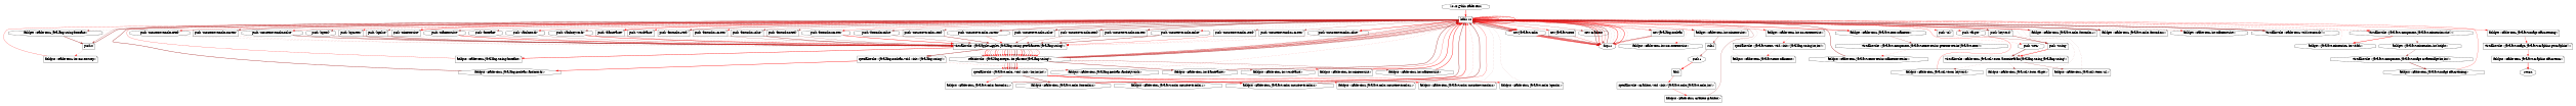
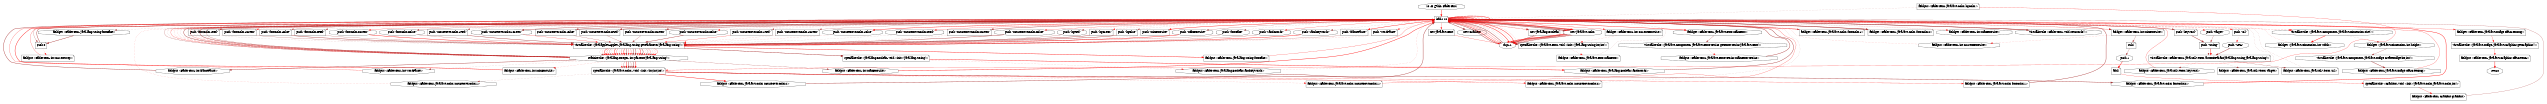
  digraph {
    node [shape=note]
    edge [color=brown style=dotted]
    "r0 := @this: FadeMenu" [shape=octagon]
    "load.r r0"
    "push 0"
    "push \"fontFace\"" [shape=octagon]
    "new java.lang.Boolean"
    "push \"randCoords\"" [shape=octagon]
    "push \"randKeywords\"" [shape=octagon]
    "push \"framePause\""
    "push \"wordPause\""
    "new java.awt.Color" [shape=octagon]
    "push \"fontColor1Red\""
    "push \"fontColor1Green\""
    "push \"fontColor1Blue\""
    "push \"fontColor2Red\""
    "push \"fontColor2Green\"" [shape=octagon]
    "push \"fontColor2Blue\"" [shape=octagon]
    "push \"mouseOverColor1Red\""
    "push \"mouseOverColor1Green\"" [shape=octagon]
    "push \"mouseOverColor1Blue\""
    "push \"mouseOverColor2Red\""
    "push \"mouseOverColor2Green\""
    "push \"mouseOverColor2Blue\"" [shape=octagon]
    "push \"mouseDownColor1Red\""
    "push \"mouseDownColor1Green\""
    "push \"mouseDownColor1Blue\"" [shape=octagon]
    "push \"mouseDownColor2Red\"" [shape=octagon]
    "push \"mouseDownColor2Green\""
    "push \"mouseDownColor2Blue\"" [shape=octagon]
    "push \"bgRed\"" [shape=octagon]
    "push \"bgGreen\""
    "push \"bgBlue\""
    "push \"minFontSize\""
    "push \"maxFontSize\"" [shape=octagon]
    "fieldget <FadeMenu: int minFontSize>"
    "new java.awt.Font"
    "fieldget <FadeMenu: java.lang.String fontFace>" [shape=octagon]
    "fieldget <FadeMenu: int currentFontSize>"
    "fieldget <FadeMenu: java.awt.Font mainFont>" [shape=octagon]
    "push \"keyword\""
    "push \"target\"" [shape=octagon]
    "push \"url\""
    "new Gradient" [shape=octagon]
    "fieldget <FadeMenu: java.awt.Color fontColor1>"
    "fieldget <FadeMenu: java.awt.Color fontColor2>"
    "fieldget <FadeMenu: int maxFontSize>" [shape=octagon]
    "virtualinvoke <FadeMenu: void setCoords()>" [shape=octagon]
    "virtualinvoke <java.awt.Component: java.awt.Dimension size()>" [shape=octagon]
    "fieldget <FadeMenu: java.awt.Image offScreenImg>"
    "fieldput <FadeMenu: int currentStep>"
    "virtualinvoke <java.applet.Applet: java.lang.String getParameter(java.lang.String)>"
    "dup1.r" [shape=octagon]
    "fieldput <FadeMenu: int currentFontSize>" [shape=octagon]
    "sub.i"
    "specialinvoke <java.awt.Font: void <init>(java.lang.String,int,int)>"
    "virtualinvoke <java.awt.Component: java.awt.FontMetrics getFontMetrics(java.awt.Font)>" [shape=octagon]
    "push \"String\""
    "push \"URL\"" [shape=octagon]
    "fieldget <java.awt.Dimension: int width>" [shape=octagon]
    "fieldget <java.awt.Dimension: int height>" [shape=octagon]
    "virtualinvoke <java.awt.Image: java.awt.Graphics getGraphics()>"
    "fieldput <FadeMenu: java.lang.String fontFace>"
    "specialinvoke <java.lang.Boolean: void <init>(java.lang.String)>"
    "staticinvoke <java.lang.Integer: int parseInt(java.lang.String)>" [shape=octagon]
    "fieldput <FadeMenu: java.lang.Boolean randCoords>" [shape=octagon]
    "fieldput <FadeMenu: java.lang.Boolean randKeywords>" [shape=octagon]
    "fieldput <FadeMenu: int framePause>" [shape=octagon]
    "fieldput <FadeMenu: int wordPause>" [shape=octagon]
    "specialinvoke <java.awt.Color: void <init>(int,int,int)>"
    "fieldput <FadeMenu: int minFontSize>"
    "fieldput <FadeMenu: int maxFontSize>" [shape=octagon]
    "fieldput <FadeMenu: java.awt.Color fontColor1>"
    "fieldput <FadeMenu: java.awt.Color fontColor2>" [shape=octagon]
    "fieldput <FadeMenu: java.awt.Color mouseOverColor1>" [shape=octagon]
    "fieldput <FadeMenu: java.awt.Color mouseOverColor2>" [shape=octagon]
    "fieldput <FadeMenu: java.awt.Color mouseDownColor1>"
    "fieldput <FadeMenu: java.awt.Color mouseDownColor2>"
    "fieldput <FadeMenu: java.awt.Color bgColor>"
    "push 1" [shape=octagon]
    "fieldput <FadeMenu: java.awt.Font mainFont>"
    "fieldput <FadeMenu: java.awt.FontMetrics mainFontMetrics>" [shape=octagon]
    "virtualinvoke <FadeMenu: java.util.Vector autoInitParam(java.lang.String,java.lang.String)>"
    "fieldput <FadeMenu: java.util.Vector keyword>" [shape=octagon]
    "fieldput <FadeMenu: java.util.Vector target>"
    "fieldput <FadeMenu: java.util.Vector url>"
    "add.i"
    "specialinvoke <Gradient: void <init>(java.awt.Color,java.awt.Color,int)>"
    "fieldput <FadeMenu: Gradient gradient>"
    "virtualinvoke <java.awt.Component: java.awt.Image createImage(int,int)>" [shape=octagon]
    "fieldput <FadeMenu: java.awt.Image offScreenImg>" [shape=octagon]
    "fieldput <FadeMenu: java.awt.Graphics offScreenG>"
    return [shape=octagon]
    "r0 := @this: FadeMenu" -> "load.r r0" [color=red style=bold]
    "load.r r0" -> "load.r r0" [color=red]
    "load.r r0" -> "load.r r0" [style=bold]
    "load.r r0" -> "load.r r0" [style=solid]
    "load.r r0" -> "load.r r0" [style=solid]
    "load.r r0" -> "load.r r0" [color=red style=bold]
    "load.r r0" -> "load.r r0" [color=red style=bold]
    "load.r r0" -> "load.r r0" [color=red style=solid]
    "load.r r0" -> "load.r r0" [color=red style=bold]
    "load.r r0" -> "load.r r0" [color=red style=solid]
    "load.r r0" -> "load.r r0" [color=red]
    "load.r r0" -> "load.r r0"
    "load.r r0" -> "load.r r0"
    "load.r r0" -> "load.r r0" [color=red style=bold]
    "load.r r0" -> "load.r r0"
    "load.r r0" -> "push 0" [style=solid]
    "load.r r0" -> "push \"fontFace\""
    "load.r r0" -> "new java.lang.Boolean" [color=red style=solid]
    "load.r r0" -> "new java.lang.Boolean"
    "load.r r0" -> "push \"randCoords\"" [color=red style=solid]
    "load.r r0" -> "push \"randKeywords\""
    "load.r r0" -> "push \"framePause\"" [color=red style=bold]
    "load.r r0" -> "push \"wordPause\"" [color=red]
    "load.r r0" -> "new java.awt.Color" [style=solid]
    "load.r r0" -> "new java.awt.Color" [style=bold]
    "load.r r0" -> "new java.awt.Color" [color=red]
    "load.r r0" -> "new java.awt.Color" [style=solid]
    "load.r r0" -> "new java.awt.Color" [style=bold]
    "load.r r0" -> "new java.awt.Color" [color=red style=bold]
    "load.r r0" -> "new java.awt.Color" [color=red style=solid]
    "load.r r0" -> "push \"fontColor1Red\"" [style=bold]
    "load.r r0" -> "push \"fontColor1Green\"" [color=red]
    "load.r r0" -> "push \"fontColor1Blue\"" [style=solid]
    "load.r r0" -> "push \"fontColor2Red\""
    "load.r r0" -> "push \"fontColor2Green\"" [color=red style=solid]
    "load.r r0" -> "push \"fontColor2Blue\"" [style=solid]
    "load.r r0" -> "push \"mouseOverColor1Red\""
    "load.r r0" -> "push \"mouseOverColor1Green\"" [style=bold]
    "load.r r0" -> "push \"mouseOverColor1Blue\"" [style=bold]
    "load.r r0" -> "push \"mouseOverColor2Red\"" [style=bold]
    "load.r r0" -> "push \"mouseOverColor2Green\"" [style=bold]
    "load.r r0" -> "push \"mouseOverColor2Blue\"" [color=red]
    "load.r r0" -> "push \"mouseDownColor1Red\""
    "load.r r0" -> "push \"mouseDownColor1Green\"" [style=solid]
    "load.r r0" -> "push \"mouseDownColor1Blue\"" [color=red style=bold]
    "load.r r0" -> "push \"mouseDownColor2Red\"" [color=red style=solid]
    "load.r r0" -> "push \"mouseDownColor2Green\"" [style=bold]
    "load.r r0" -> "push \"mouseDownColor2Blue\"" [color=red style=solid]
    "load.r r0" -> "push \"bgRed\""
    "load.r r0" -> "push \"bgGreen\"" [color=red]
    "load.r r0" -> "push \"bgBlue\""
    "load.r r0" -> "push \"minFontSize\"" [color=red style=bold]
    "load.r r0" -> "push \"maxFontSize\"" [style=solid]
    "load.r r0" -> "fieldget <FadeMenu: int minFontSize>" [color=red style=solid]
    "load.r r0" -> "fieldget <FadeMenu: int minFontSize>"
    "load.r r0" -> "new java.awt.Font" [color=red style=solid]
    "load.r r0" -> "fieldget <FadeMenu: java.lang.String fontFace>"
    "load.r r0" -> "fieldget <FadeMenu: int currentFontSize>" [color=red style=solid]
    "load.r r0" -> "fieldget <FadeMenu: java.awt.Font mainFont>" [color=red style=bold]
    "load.r r0" -> "push \"keyword\"" [style=bold]
    "load.r r0" -> "push \"target\"" [color=red]
    "load.r r0" -> "push \"url\"" [color=red]
-   "load.r r0" -> "new Gradient" [style=solid]
+   "load.r r0" -> "new Gradient" [style=bold]
    "load.r r0" -> "fieldget <FadeMenu: java.awt.Color fontColor1>"
    "load.r r0" -> "fieldget <FadeMenu: java.awt.Color fontColor2>" [style=bold]
    "load.r r0" -> "fieldget <FadeMenu: int maxFontSize>" [color=red]
    "load.r r0" -> "virtualinvoke <FadeMenu: void setCoords()>" [style=bold]
    "load.r r0" -> "virtualinvoke <java.awt.Component: java.awt.Dimension size()>" [color=red]
    "load.r r0" -> "virtualinvoke <java.awt.Component: java.awt.Dimension size()>" [color=red]
    "load.r r0" -> "fieldget <FadeMenu: java.awt.Image offScreenImg>" [color=red style=solid]
    "push 0" -> "load.r r0" [style=bold]
    "push 0" -> "fieldput <FadeMenu: int currentStep>" [color=red]
    "push \"fontFace\"" -> "virtualinvoke <java.applet.Applet: java.lang.String getParameter(java.lang.String)>" [style=solid]
    "new java.lang.Boolean" -> "dup1.r" [style=bold]
    "new java.lang.Boolean" -> "dup1.r" [color=red style=solid]
    "push \"randCoords\"" -> "virtualinvoke <java.applet.Applet: java.lang.String getParameter(java.lang.String)>" [style=solid]
    "push \"randKeywords\"" -> "virtualinvoke <java.applet.Applet: java.lang.String getParameter(java.lang.String)>" [color=red style=bold]
    "push \"framePause\"" -> "virtualinvoke <java.applet.Applet: java.lang.String getParameter(java.lang.String)>" [style=solid]
    "push \"wordPause\"" -> "virtualinvoke <java.applet.Applet: java.lang.String getParameter(java.lang.String)>" [color=red]
    "new java.awt.Color" -> "dup1.r" [color=red style=bold]
    "new java.awt.Color" -> "dup1.r" [color=red style=bold]
    "new java.awt.Color" -> "dup1.r" [style=bold]
    "new java.awt.Color" -> "dup1.r" [color=red style=solid]
    "new java.awt.Color" -> "dup1.r" [color=red style=solid]
    "new java.awt.Color" -> "dup1.r" [style=bold]
    "new java.awt.Color" -> "dup1.r"
    "push \"fontColor1Red\"" -> "virtualinvoke <java.applet.Applet: java.lang.String getParameter(java.lang.String)>"
    "push \"fontColor1Green\"" -> "virtualinvoke <java.applet.Applet: java.lang.String getParameter(java.lang.String)>" [style=solid]
    "push \"fontColor1Blue\"" -> "virtualinvoke <java.applet.Applet: java.lang.String getParameter(java.lang.String)>" [style=bold]
    "push \"fontColor2Red\"" -> "virtualinvoke <java.applet.Applet: java.lang.String getParameter(java.lang.String)>" [style=solid]
    "push \"fontColor2Green\"" -> "virtualinvoke <java.applet.Applet: java.lang.String getParameter(java.lang.String)>" [color=red style=bold]
    "push \"fontColor2Blue\"" -> "virtualinvoke <java.applet.Applet: java.lang.String getParameter(java.lang.String)>" [style=solid]
    "push \"mouseOverColor1Red\"" -> "virtualinvoke <java.applet.Applet: java.lang.String getParameter(java.lang.String)>" [style=bold]
    "push \"mouseOverColor1Green\"" -> "virtualinvoke <java.applet.Applet: java.lang.String getParameter(java.lang.String)>" [color=red style=solid]
    "push \"mouseOverColor1Blue\"" -> "virtualinvoke <java.applet.Applet: java.lang.String getParameter(java.lang.String)>" [style=solid]
    "push \"mouseOverColor2Red\"" -> "virtualinvoke <java.applet.Applet: java.lang.String getParameter(java.lang.String)>" [style=solid]
    "push \"mouseOverColor2Green\"" -> "virtualinvoke <java.applet.Applet: java.lang.String getParameter(java.lang.String)>" [style=solid]
    "push \"mouseOverColor2Blue\"" -> "virtualinvoke <java.applet.Applet: java.lang.String getParameter(java.lang.String)>" [style=bold]
    "push \"mouseDownColor1Red\"" -> "virtualinvoke <java.applet.Applet: java.lang.String getParameter(java.lang.String)>" [color=red style=solid]
    "push \"mouseDownColor1Green\"" -> "virtualinvoke <java.applet.Applet: java.lang.String getParameter(java.lang.String)>" [color=red]
    "push \"mouseDownColor1Blue\"" -> "virtualinvoke <java.applet.Applet: java.lang.String getParameter(java.lang.String)>" [color=red]
    "push \"mouseDownColor2Red\"" -> "virtualinvoke <java.applet.Applet: java.lang.String getParameter(java.lang.String)>"
    "push \"mouseDownColor2Green\"" -> "virtualinvoke <java.applet.Applet: java.lang.String getParameter(java.lang.String)>" [color=red]
    "push \"mouseDownColor2Blue\"" -> "virtualinvoke <java.applet.Applet: java.lang.String getParameter(java.lang.String)>" [style=bold]
    "push \"bgRed\"" -> "virtualinvoke <java.applet.Applet: java.lang.String getParameter(java.lang.String)>" [style=solid]
    "push \"bgGreen\"" -> "virtualinvoke <java.applet.Applet: java.lang.String getParameter(java.lang.String)>" [style=bold]
    "push \"bgBlue\"" -> "virtualinvoke <java.applet.Applet: java.lang.String getParameter(java.lang.String)>" [style=bold]
    "push \"minFontSize\"" -> "virtualinvoke <java.applet.Applet: java.lang.String getParameter(java.lang.String)>"
    "push \"maxFontSize\"" -> "virtualinvoke <java.applet.Applet: java.lang.String getParameter(java.lang.String)>" [color=red style=bold]
    "fieldget <FadeMenu: int minFontSize>" -> "fieldput <FadeMenu: int currentFontSize>" [color=red]
    "fieldget <FadeMenu: int minFontSize>" -> "sub.i" [style=solid]
    "new java.awt.Font" -> "dup1.r" [color=red style=solid]
    "fieldget <FadeMenu: java.lang.String fontFace>" -> "push 0" [style=bold]
    "fieldget <FadeMenu: int currentFontSize>" -> "specialinvoke <java.awt.Font: void <init>(java.lang.String,int,int)>" [color=red]
    "fieldget <FadeMenu: java.awt.Font mainFont>" -> "virtualinvoke <java.awt.Component: java.awt.FontMetrics getFontMetrics(java.awt.Font)>" [style=solid]
    "push \"keyword\"" -> "push \"String\"" [style=bold]
    "push \"target\"" -> "push \"String\"" [style=solid]
    "push \"url\"" -> "push \"URL\"" [color=red]
    "new Gradient" -> "dup1.r"
    "fieldget <FadeMenu: java.awt.Color fontColor1>" -> "load.r r0" [color=red style=bold]
    "fieldget <FadeMenu: java.awt.Color fontColor2>" -> "load.r r0" [style=bold]
    "fieldget <FadeMenu: int maxFontSize>" -> "load.r r0"
    "virtualinvoke <FadeMenu: void setCoords()>" -> "load.r r0" [style=bold]
    "virtualinvoke <java.awt.Component: java.awt.Dimension size()>" -> "fieldget <java.awt.Dimension: int width>" [color=red style=bold]
    "virtualinvoke <java.awt.Component: java.awt.Dimension size()>" -> "fieldget <java.awt.Dimension: int height>"
    "fieldget <FadeMenu: java.awt.Image offScreenImg>" -> "virtualinvoke <java.awt.Image: java.awt.Graphics getGraphics()>" [color=red style=solid]
    "fieldput <FadeMenu: int currentStep>" -> "load.r r0" [color=red style=solid]
    "virtualinvoke <java.applet.Applet: java.lang.String getParameter(java.lang.String)>" -> "fieldput <FadeMenu: java.lang.String fontFace>" [color=red style=bold]
    "virtualinvoke <java.applet.Applet: java.lang.String getParameter(java.lang.String)>" -> "specialinvoke <java.lang.Boolean: void <init>(java.lang.String)>" [style=bold]
    "virtualinvoke <java.applet.Applet: java.lang.String getParameter(java.lang.String)>" -> "specialinvoke <java.lang.Boolean: void <init>(java.lang.String)>"
    "virtualinvoke <java.applet.Applet: java.lang.String getParameter(java.lang.String)>" -> "staticinvoke <java.lang.Integer: int parseInt(java.lang.String)>"
    "virtualinvoke <java.applet.Applet: java.lang.String getParameter(java.lang.String)>" -> "staticinvoke <java.lang.Integer: int parseInt(java.lang.String)>" [color=red]
    "virtualinvoke <java.applet.Applet: java.lang.String getParameter(java.lang.String)>" -> "staticinvoke <java.lang.Integer: int parseInt(java.lang.String)>" [color=red style=bold]
    "virtualinvoke <java.applet.Applet: java.lang.String getParameter(java.lang.String)>" -> "staticinvoke <java.lang.Integer: int parseInt(java.lang.String)>" [color=red style=solid]
    "virtualinvoke <java.applet.Applet: java.lang.String getParameter(java.lang.String)>" -> "staticinvoke <java.lang.Integer: int parseInt(java.lang.String)>" [style=solid]
    "virtualinvoke <java.applet.Applet: java.lang.String getParameter(java.lang.String)>" -> "staticinvoke <java.lang.Integer: int parseInt(java.lang.String)>" [color=red]
    "virtualinvoke <java.applet.Applet: java.lang.String getParameter(java.lang.String)>" -> "staticinvoke <java.lang.Integer: int parseInt(java.lang.String)>" [color=red style=bold]
    "virtualinvoke <java.applet.Applet: java.lang.String getParameter(java.lang.String)>" -> "staticinvoke <java.lang.Integer: int parseInt(java.lang.String)>" [color=red style=solid]
    "virtualinvoke <java.applet.Applet: java.lang.String getParameter(java.lang.String)>" -> "staticinvoke <java.lang.Integer: int parseInt(java.lang.String)>"
    "virtualinvoke <java.applet.Applet: java.lang.String getParameter(java.lang.String)>" -> "staticinvoke <java.lang.Integer: int parseInt(java.lang.String)>" [color=red style=solid]
    "virtualinvoke <java.applet.Applet: java.lang.String getParameter(java.lang.String)>" -> "staticinvoke <java.lang.Integer: int parseInt(java.lang.String)>" [color=red style=bold]
    "virtualinvoke <java.applet.Applet: java.lang.String getParameter(java.lang.String)>" -> "staticinvoke <java.lang.Integer: int parseInt(java.lang.String)>" [style=bold]
    "virtualinvoke <java.applet.Applet: java.lang.String getParameter(java.lang.String)>" -> "staticinvoke <java.lang.Integer: int parseInt(java.lang.String)>" [color=red style=solid]
    "virtualinvoke <java.applet.Applet: java.lang.String getParameter(java.lang.String)>" -> "staticinvoke <java.lang.Integer: int parseInt(java.lang.String)>" [color=red style=solid]
    "virtualinvoke <java.applet.Applet: java.lang.String getParameter(java.lang.String)>" -> "staticinvoke <java.lang.Integer: int parseInt(java.lang.String)>" [style=bold]
    "virtualinvoke <java.applet.Applet: java.lang.String getParameter(java.lang.String)>" -> "staticinvoke <java.lang.Integer: int parseInt(java.lang.String)>" [style=bold]
    "virtualinvoke <java.applet.Applet: java.lang.String getParameter(java.lang.String)>" -> "staticinvoke <java.lang.Integer: int parseInt(java.lang.String)>" [color=red]
    "virtualinvoke <java.applet.Applet: java.lang.String getParameter(java.lang.String)>" -> "staticinvoke <java.lang.Integer: int parseInt(java.lang.String)>" [color=red style=bold]
    "virtualinvoke <java.applet.Applet: java.lang.String getParameter(java.lang.String)>" -> "staticinvoke <java.lang.Integer: int parseInt(java.lang.String)>" [style=bold]
    "virtualinvoke <java.applet.Applet: java.lang.String getParameter(java.lang.String)>" -> "staticinvoke <java.lang.Integer: int parseInt(java.lang.String)>" [color=red]
    "virtualinvoke <java.applet.Applet: java.lang.String getParameter(java.lang.String)>" -> "staticinvoke <java.lang.Integer: int parseInt(java.lang.String)>" [style=solid]
    "virtualinvoke <java.applet.Applet: java.lang.String getParameter(java.lang.String)>" -> "staticinvoke <java.lang.Integer: int parseInt(java.lang.String)>" [color=red style=solid]
    "virtualinvoke <java.applet.Applet: java.lang.String getParameter(java.lang.String)>" -> "staticinvoke <java.lang.Integer: int parseInt(java.lang.String)>"
    "virtualinvoke <java.applet.Applet: java.lang.String getParameter(java.lang.String)>" -> "staticinvoke <java.lang.Integer: int parseInt(java.lang.String)>" [color=red]
    "virtualinvoke <java.applet.Applet: java.lang.String getParameter(java.lang.String)>" -> "staticinvoke <java.lang.Integer: int parseInt(java.lang.String)>" [color=red style=solid]
    "dup1.r" -> "load.r r0" [style=bold]
    "dup1.r" -> "load.r r0" [color=red style=bold]
    "dup1.r" -> "load.r r0" [color=red style=solid]
    "dup1.r" -> "load.r r0" [color=red style=solid]
    "dup1.r" -> "load.r r0" [style=bold]
    "dup1.r" -> "load.r r0"
    "dup1.r" -> "load.r r0"
    "dup1.r" -> "load.r r0" [color=red style=bold]
    "dup1.r" -> "load.r r0" [color=red]
    "dup1.r" -> "load.r r0" [color=red style=bold]
    "dup1.r" -> "load.r r0" [color=red]
    "fieldput <FadeMenu: int currentFontSize>" -> "load.r r0" [color=red]
    "sub.i" -> "push 1" [style=solid]
    "specialinvoke <java.awt.Font: void <init>(java.lang.String,int,int)>" -> "fieldput <FadeMenu: java.awt.Font mainFont>" [color=red]
    "virtualinvoke <java.awt.Component: java.awt.FontMetrics getFontMetrics(java.awt.Font)>" -> "fieldput <FadeMenu: java.awt.FontMetrics mainFontMetrics>" [color=red]
    "push \"String\"" -> "virtualinvoke <FadeMenu: java.util.Vector autoInitParam(java.lang.String,java.lang.String)>"
    "push \"String\"" -> "virtualinvoke <FadeMenu: java.util.Vector autoInitParam(java.lang.String,java.lang.String)>" [color=red style=bold]
    "push \"URL\"" -> "virtualinvoke <FadeMenu: java.util.Vector autoInitParam(java.lang.String,java.lang.String)>" [style=bold]
    "fieldget <java.awt.Dimension: int width>" -> "load.r r0" [color=red]
    "fieldget <java.awt.Dimension: int height>" -> "virtualinvoke <java.awt.Component: java.awt.Image createImage(int,int)>" [style=solid]
    "virtualinvoke <java.awt.Image: java.awt.Graphics getGraphics()>" -> "fieldput <FadeMenu: java.awt.Graphics offScreenG>" [color=red style=solid]
    "fieldput <FadeMenu: java.lang.String fontFace>" -> "load.r r0" [color=red style=solid]
    "specialinvoke <java.lang.Boolean: void <init>(java.lang.String)>" -> "fieldput <FadeMenu: java.lang.Boolean randCoords>" [color=red style=bold]
    "specialinvoke <java.lang.Boolean: void <init>(java.lang.String)>" -> "fieldput <FadeMenu: java.lang.Boolean randKeywords>" [color=red]
    "staticinvoke <java.lang.Integer: int parseInt(java.lang.String)>" -> "load.r r0" [style=solid]
    "staticinvoke <java.lang.Integer: int parseInt(java.lang.String)>" -> "load.r r0"
    "staticinvoke <java.lang.Integer: int parseInt(java.lang.String)>" -> "load.r r0" [color=red style=solid]
    "staticinvoke <java.lang.Integer: int parseInt(java.lang.String)>" -> "load.r r0" [color=red]
    "staticinvoke <java.lang.Integer: int parseInt(java.lang.String)>" -> "load.r r0" [color=red]
    "staticinvoke <java.lang.Integer: int parseInt(java.lang.String)>" -> "load.r r0"
    "staticinvoke <java.lang.Integer: int parseInt(java.lang.String)>" -> "load.r r0" [style=bold]
    "staticinvoke <java.lang.Integer: int parseInt(java.lang.String)>" -> "load.r r0"
    "staticinvoke <java.lang.Integer: int parseInt(java.lang.String)>" -> "load.r r0" [color=red style=solid]
    "staticinvoke <java.lang.Integer: int parseInt(java.lang.String)>" -> "load.r r0" [color=red]
    "staticinvoke <java.lang.Integer: int parseInt(java.lang.String)>" -> "load.r r0" [color=red]
    "staticinvoke <java.lang.Integer: int parseInt(java.lang.String)>" -> "load.r r0" [style=bold]
    "staticinvoke <java.lang.Integer: int parseInt(java.lang.String)>" -> "load.r r0" [color=red]
    "staticinvoke <java.lang.Integer: int parseInt(java.lang.String)>" -> "load.r r0" [style=solid]
    "staticinvoke <java.lang.Integer: int parseInt(java.lang.String)>" -> "fieldput <FadeMenu: int framePause>" [style=bold]
    "staticinvoke <java.lang.Integer: int parseInt(java.lang.String)>" -> "fieldput <FadeMenu: int wordPause>"
    "staticinvoke <java.lang.Integer: int parseInt(java.lang.String)>" -> "specialinvoke <java.awt.Color: void <init>(int,int,int)>" [color=red]
    "staticinvoke <java.lang.Integer: int parseInt(java.lang.String)>" -> "specialinvoke <java.awt.Color: void <init>(int,int,int)>" [style=solid]
    "staticinvoke <java.lang.Integer: int parseInt(java.lang.String)>" -> "specialinvoke <java.awt.Color: void <init>(int,int,int)>" [color=red style=bold]
    "staticinvoke <java.lang.Integer: int parseInt(java.lang.String)>" -> "specialinvoke <java.awt.Color: void <init>(int,int,int)>" [style=bold]
    "staticinvoke <java.lang.Integer: int parseInt(java.lang.String)>" -> "specialinvoke <java.awt.Color: void <init>(int,int,int)>" [style=solid]
    "staticinvoke <java.lang.Integer: int parseInt(java.lang.String)>" -> "specialinvoke <java.awt.Color: void <init>(int,int,int)>" [style=bold]
    "staticinvoke <java.lang.Integer: int parseInt(java.lang.String)>" -> "specialinvoke <java.awt.Color: void <init>(int,int,int)>" [color=red style=bold]
    "staticinvoke <java.lang.Integer: int parseInt(java.lang.String)>" -> "fieldput <FadeMenu: int minFontSize>" [color=red]
    "staticinvoke <java.lang.Integer: int parseInt(java.lang.String)>" -> "fieldput <FadeMenu: int maxFontSize>" [style=solid]
    "fieldput <FadeMenu: java.lang.Boolean randCoords>" -> "load.r r0" [style=bold]
    "fieldput <FadeMenu: java.lang.Boolean randKeywords>" -> "load.r r0" [color=red]
    "fieldput <FadeMenu: int framePause>" -> "load.r r0" [style=bold]
    "fieldput <FadeMenu: int wordPause>" -> "load.r r0" [color=red style=solid]
    "specialinvoke <java.awt.Color: void <init>(int,int,int)>" -> "fieldput <FadeMenu: java.awt.Color fontColor1>" [color=red style=solid]
    "specialinvoke <java.awt.Color: void <init>(int,int,int)>" -> "fieldput <FadeMenu: java.awt.Color fontColor2>" [style=bold]
    "specialinvoke <java.awt.Color: void <init>(int,int,int)>" -> "fieldput <FadeMenu: java.awt.Color mouseOverColor1>"
    "specialinvoke <java.awt.Color: void <init>(int,int,int)>" -> "fieldput <FadeMenu: java.awt.Color mouseOverColor2>" [color=red style=bold]
    "specialinvoke <java.awt.Color: void <init>(int,int,int)>" -> "fieldput <FadeMenu: java.awt.Color mouseDownColor1>" [color=red]
    "specialinvoke <java.awt.Color: void <init>(int,int,int)>" -> "fieldput <FadeMenu: java.awt.Color mouseDownColor2>" [color=red style=solid]
-   "specialinvoke <java.awt.Color: void <init>(int,int,int)>" -> "fieldput <FadeMenu: java.awt.Color bgColor>" [color=red style=solid]
+   "fieldput <FadeMenu: java.awt.Color bgColor>" -> "specialinvoke <java.awt.Color: void <init>(int,int,int)>" [color=red style=solid]
    "fieldput <FadeMenu: int minFontSize>" -> "load.r r0" [color=red style=bold]
    "fieldput <FadeMenu: int maxFontSize>" -> "load.r r0" [color=red style=bold]
    "fieldput <FadeMenu: java.awt.Color fontColor1>" -> "load.r r0" [style=bold]
    "fieldput <FadeMenu: java.awt.Color fontColor2>" -> "load.r r0" [color=red style=bold]
    "fieldput <FadeMenu: java.awt.Color mouseOverColor1>" -> "load.r r0" [color=red]
    "fieldput <FadeMenu: java.awt.Color mouseOverColor2>" -> "load.r r0" [style=bold]
    "fieldput <FadeMenu: java.awt.Color mouseDownColor1>" -> "load.r r0" [color=red style=solid]
    "fieldput <FadeMenu: java.awt.Color mouseDownColor2>" -> "load.r r0"
    "fieldput <FadeMenu: java.awt.Color bgColor>" -> "load.r r0"
    "push 1" -> "add.i" [color=red style=bold]
    "fieldput <FadeMenu: java.awt.Font mainFont>" -> "load.r r0"
    "fieldput <FadeMenu: java.awt.FontMetrics mainFontMetrics>" -> "load.r r0" [style=bold]
    "virtualinvoke <FadeMenu: java.util.Vector autoInitParam(java.lang.String,java.lang.String)>" -> "fieldput <FadeMenu: java.util.Vector keyword>"
    "virtualinvoke <FadeMenu: java.util.Vector autoInitParam(java.lang.String,java.lang.String)>" -> "fieldput <FadeMenu: java.util.Vector target>"
    "virtualinvoke <FadeMenu: java.util.Vector autoInitParam(java.lang.String,java.lang.String)>" -> "fieldput <FadeMenu: java.util.Vector url>" [style=solid]
    "fieldput <FadeMenu: java.util.Vector keyword>" -> "load.r r0" [color=red style=solid]
    "fieldput <FadeMenu: java.util.Vector target>" -> "load.r r0"
    "fieldput <FadeMenu: java.util.Vector url>" -> "load.r r0"
    "add.i" -> "specialinvoke <Gradient: void <init>(java.awt.Color,java.awt.Color,int)>" [color=red style=solid]
    "specialinvoke <Gradient: void <init>(java.awt.Color,java.awt.Color,int)>" -> "fieldput <FadeMenu: Gradient gradient>" [color=red style=solid]
    "fieldput <FadeMenu: Gradient gradient>" -> "load.r r0" [style=solid]
    "virtualinvoke <java.awt.Component: java.awt.Image createImage(int,int)>" -> "fieldput <FadeMenu: java.awt.Image offScreenImg>" [style=bold]
    "fieldput <FadeMenu: java.awt.Image offScreenImg>" -> "load.r r0" [color=red style=solid]
    "fieldput <FadeMenu: java.awt.Graphics offScreenG>" -> return [color=red style=bold]
  }
